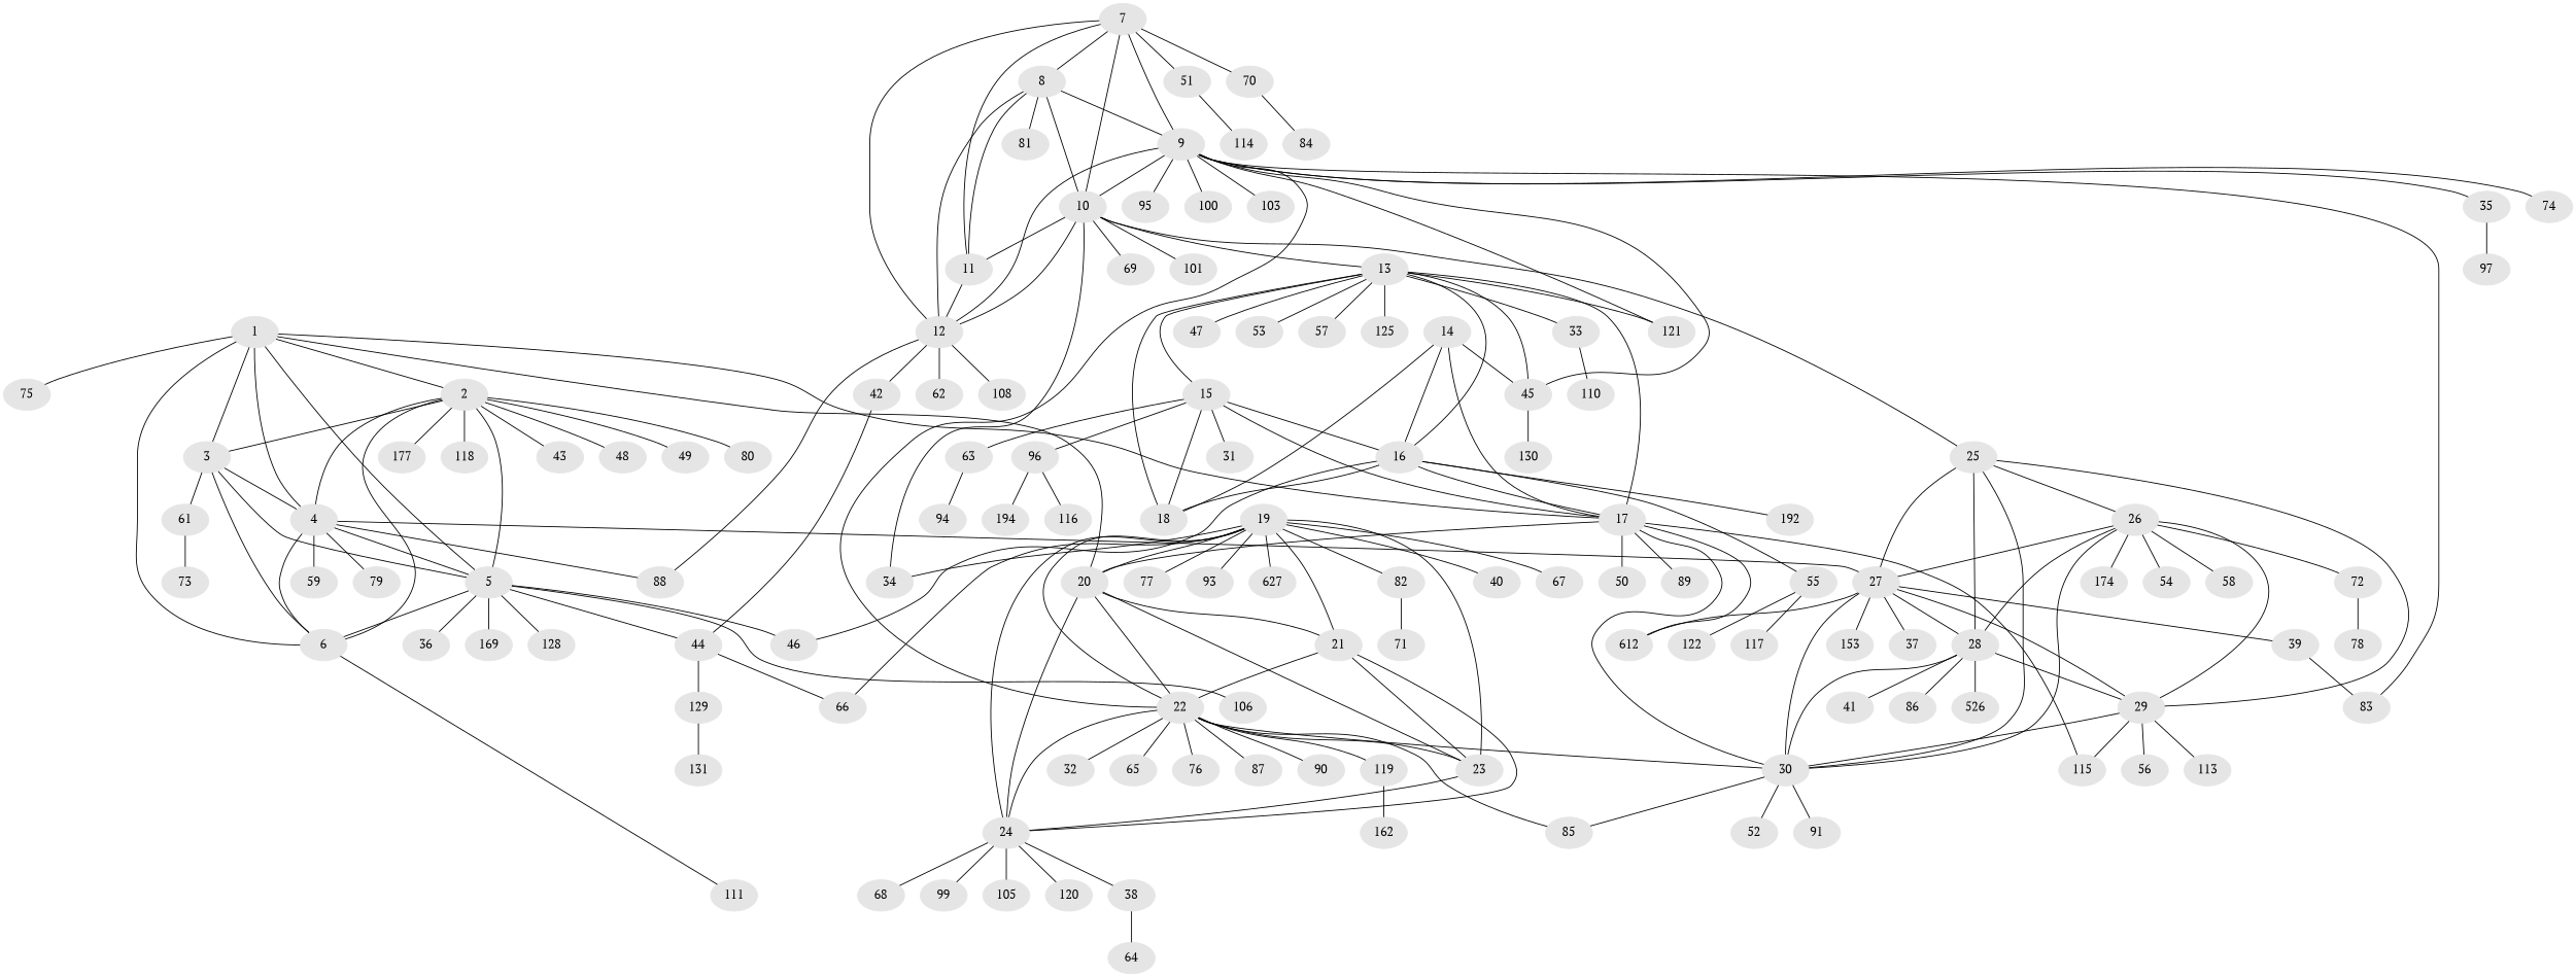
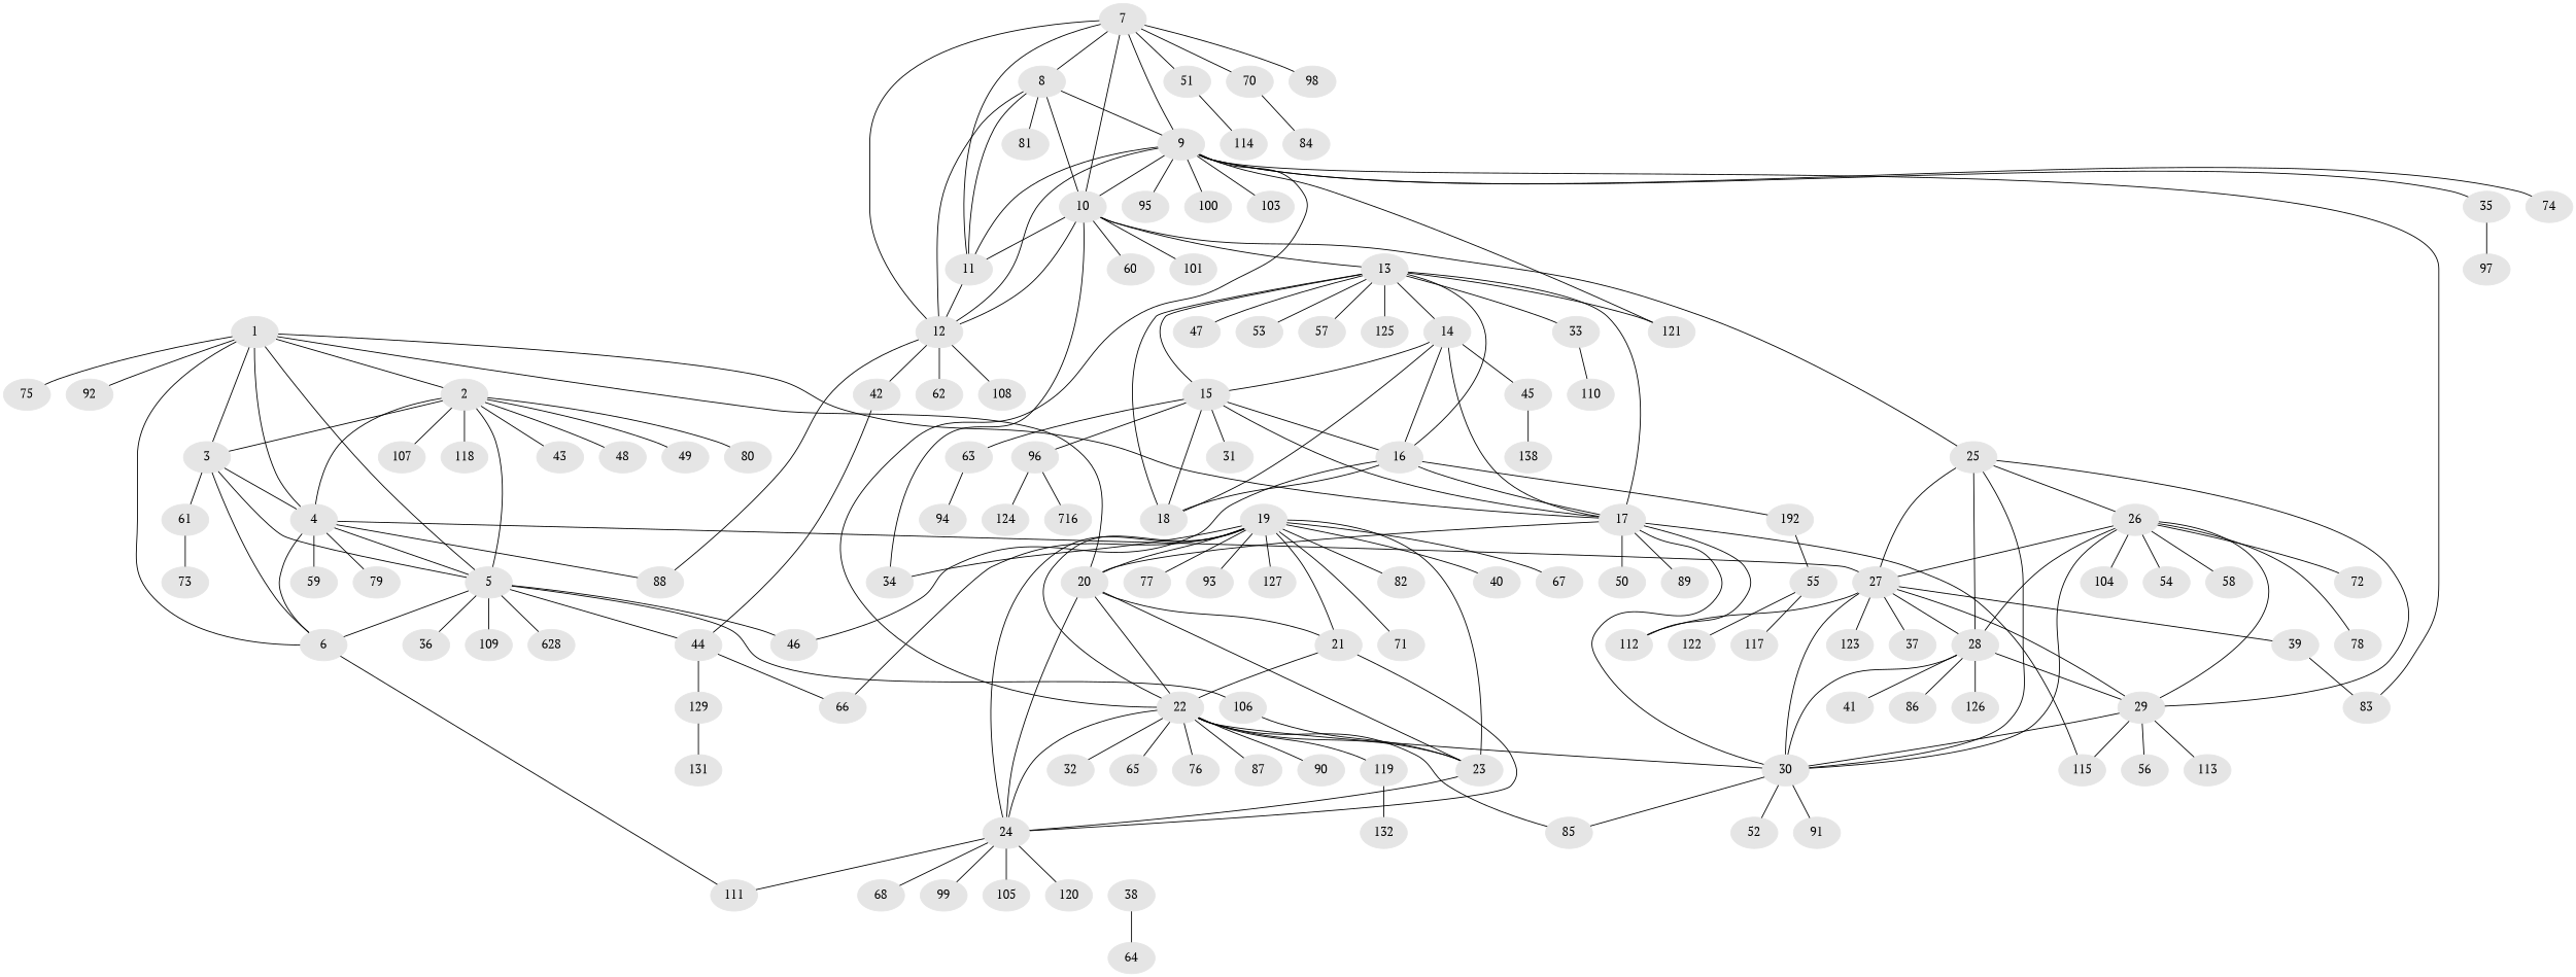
  graph {
    fontname="PT Serif"
    node [color=gray90 fontname="PT Serif" style=filled]
    edge [fontname="PT Serif"]
    1
    2
    3
    4
    5
    6
    17
    20
    75
+   92
    43
    48
    49
    80
-   107 [label=177]
+   107
    118
    61
    27
    59
    79
    88
    36
    44
    46
    106
-   109 [label=169]
-   128
+   109
+   128 [label=628]
    111
    30
    50
    89
-   112 [label=612]
+   112
    115
    22
    21
    23
    24
    73
    28
    29
    37
    39
-   123 [label=153]
+   123
    9
    10
    11
    12
    35
    74
    83
    95
    100
    103
    121
    66
    129
    7
    8
    51
    70
+   98
    81
    13
    25
    34
-   60 [label=69]
+   60
    101
    42
    62
    108
    114
    84
    32
    65
    76
    85
    87
    90
    119
    97
    14
    15
    16
    18
    33
    47
    53
    57
    125
    26
    45
    31
    63
    96
    55
    n96 [label=192]
    110
-   130
+   130 [label=138]
    94
-   116
-   124 [label=194]
+   116 [label=716]
+   124
    117
    122
    52
    91
    19
    40
    67
    71
    77
    82
    93
-   127 [label=627]
+   127
    38
    68
    99
    105
    120
-   132 [label=162]
+   132
    64
    54
    58
    72
    78
-   104 [label=174]
+   104
    41
    86
-   126 [label=526]
+   126
    56
    113
    131
    1 -- 2
    1 -- 3
    1 -- 4
    1 -- 5
    1 -- 6
    1 -- 17
    1 -- 20
    1 -- 75
+   1 -- 92
    2 -- 3
    2 -- 4
    2 -- 5
-   2 -- 6
    2 -- 43
    2 -- 48
    2 -- 49
    2 -- 80
    2 -- 107
    2 -- 118
    3 -- 4
    3 -- 5
    3 -- 6
    3 -- 61
    4 -- 5
    4 -- 6
    4 -- 27
    4 -- 59
    4 -- 79
    4 -- 88
    5 -- 6
    5 -- 36
    5 -- 44
    5 -- 46
    5 -- 106
    5 -- 109
    5 -- 128
    6 -- 111
    17 -- 20
    17 -- 30
    17 -- 50
    17 -- 89
    17 -- 112
    17 -- 115
    20 -- 22
    20 -- 21
    20 -- 23
    20 -- 24
    61 -- 73
    27 -- 30
    27 -- 112
    27 -- 28
    27 -- 29
    27 -- 37
    27 -- 39
    27 -- 123
    44 -- 66
    44 -- 129
    30 -- 85
    30 -- 52
    30 -- 91
    22 -- 30
    22 -- 23
    22 -- 24
    22 -- 32
    22 -- 65
    22 -- 76
    22 -- 85
    22 -- 87
    22 -- 90
    22 -- 119
    21 -- 22
-   21 -- 23
+   106 -- 23
    21 -- 24
    23 -- 24
-   24 -- 38
+   24 -- 111
    24 -- 68
    24 -- 99
    24 -- 105
    24 -- 120
    28 -- 30
    28 -- 29
    28 -- 41
    28 -- 86
    28 -- 126
    29 -- 30
    29 -- 115
    29 -- 56
    29 -- 113
    39 -- 83
    9 -- 22
    9 -- 10
-   9 -- 45
+   9 -- 11
    9 -- 12
    9 -- 35
    9 -- 74
    9 -- 83
    9 -- 95
    9 -- 100
    9 -- 103
    9 -- 121
    10 -- 11
    10 -- 12
    10 -- 13
    10 -- 25
    10 -- 34
    10 -- 60
    10 -- 101
    11 -- 12
    12 -- 88
    12 -- 42
    12 -- 62
    12 -- 108
    35 -- 97
    129 -- 131
    7 -- 9
    7 -- 10
    7 -- 11
    7 -- 12
    7 -- 8
    7 -- 51
    7 -- 70
+   7 -- 98
    8 -- 9
    8 -- 10
    8 -- 11
    8 -- 12
    8 -- 81
    51 -- 114
    70 -- 84
    13 -- 17
    13 -- 121
-   13 -- 45
+   13 -- 14
    13 -- 15
    13 -- 16
    13 -- 18
    13 -- 33
    13 -- 47
    13 -- 53
    13 -- 57
    13 -- 125
    25 -- 27
    25 -- 30
    25 -- 28
    25 -- 29
    25 -- 26
    42 -- 44
    119 -- 132
    14 -- 17
+   14 -- 15
    14 -- 16
    14 -- 18
    14 -- 45
    15 -- 17
    15 -- 16
    15 -- 18
    15 -- 31
    15 -- 63
    15 -- 96
    16 -- 17
    16 -- 46
    16 -- 18
-   16 -- 55
+   n96 -- 55
    16 -- n96
    33 -- 110
    26 -- 27
    26 -- 30
    26 -- 28
    26 -- 29
    26 -- 54
    26 -- 58
    26 -- 72
-   72 -- 78
+   26 -- 78
    26 -- 104
    45 -- 130
    63 -- 94
    96 -- 116
    96 -- 124
    55 -- 117
    55 -- 122
    19 -- 20
    19 -- 22
    19 -- 21
    19 -- 23
    19 -- 24
    19 -- 66
    19 -- 34
    19 -- 40
    19 -- 67
-   82 -- 71
+   19 -- 71
    19 -- 77
    19 -- 82
    19 -- 93
    19 -- 127
    38 -- 64
  }
